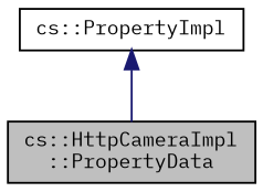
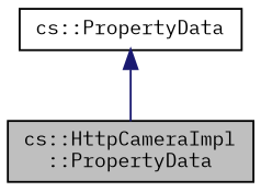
  digraph {
    fontname="IBM Plex Mono"
    node [color=black fontname="IBM Plex Mono" fontsize=10 shape=record style=filled]
    n1 [fillcolor=grey75 fontcolor=black height=0.2 label="cs::HttpCameraImpl\l::PropertyData" width=0.4]
-   n2 [fillcolor=white height=0.2 label="cs::PropertyImpl" width=0.4]
+   n2 [fillcolor=white height=0.2 label="cs::PropertyData" width=0.4]
    n2 -> n1 [color=midnightblue dir=back fontname="IBM Plex Mono" fontsize=10 labelfontname=Helvetica labelfontsize=10 style=solid]
  }
